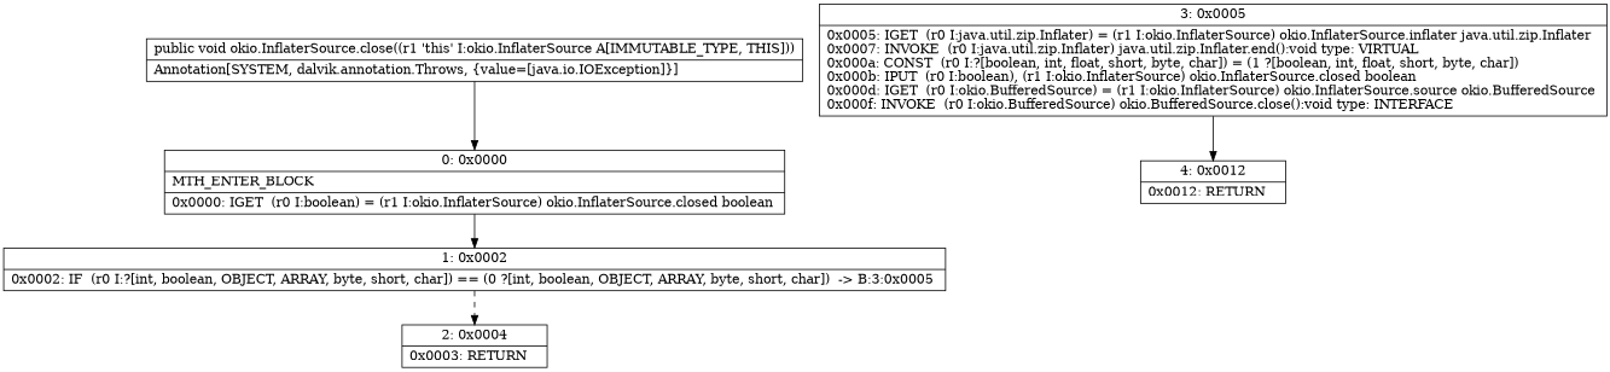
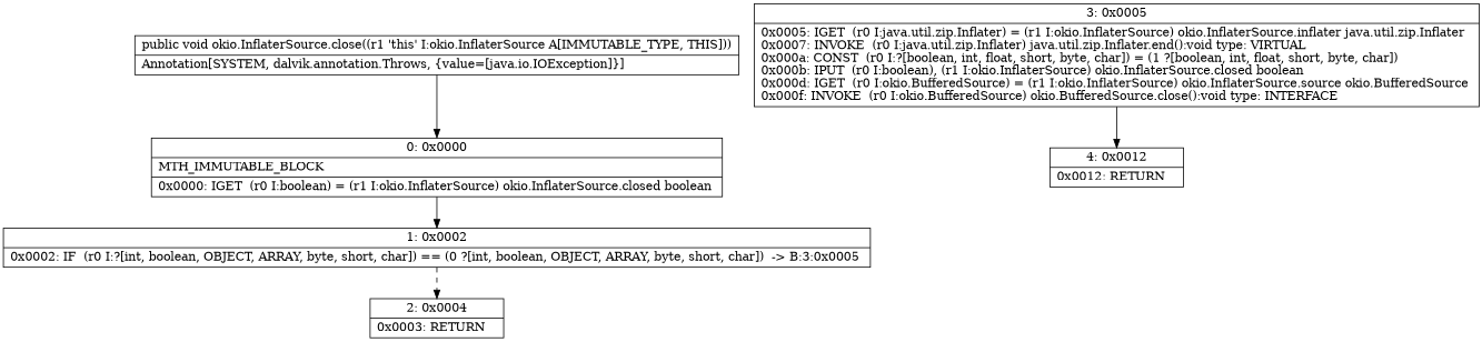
  digraph {
    node [shape=record]
-   n1 [label="{0\:\ 0x0000|MTH_ENTER_BLOCK\l|0x0000: IGET  (r0 I:boolean) = (r1 I:okio.InflaterSource) okio.InflaterSource.closed boolean \l}"]
+   n1 [label="{0\:\ 0x0000|MTH_IMMUTABLE_BLOCK\l|0x0000: IGET  (r0 I:boolean) = (r1 I:okio.InflaterSource) okio.InflaterSource.closed boolean \l}"]
    n2 [label="{1\:\ 0x0002|0x0002: IF  (r0 I:?[int, boolean, OBJECT, ARRAY, byte, short, char]) == (0 ?[int, boolean, OBJECT, ARRAY, byte, short, char])  \-\> B:3:0x0005 \l}"]
    n3 [label="{2\:\ 0x0004|0x0003: RETURN   \l}"]
    n4 [label="{3\:\ 0x0005|0x0005: IGET  (r0 I:java.util.zip.Inflater) = (r1 I:okio.InflaterSource) okio.InflaterSource.inflater java.util.zip.Inflater \l0x0007: INVOKE  (r0 I:java.util.zip.Inflater) java.util.zip.Inflater.end():void type: VIRTUAL \l0x000a: CONST  (r0 I:?[boolean, int, float, short, byte, char]) = (1 ?[boolean, int, float, short, byte, char]) \l0x000b: IPUT  (r0 I:boolean), (r1 I:okio.InflaterSource) okio.InflaterSource.closed boolean \l0x000d: IGET  (r0 I:okio.BufferedSource) = (r1 I:okio.InflaterSource) okio.InflaterSource.source okio.BufferedSource \l0x000f: INVOKE  (r0 I:okio.BufferedSource) okio.BufferedSource.close():void type: INTERFACE \l}"]
    n5 [label="{4\:\ 0x0012|0x0012: RETURN   \l}"]
    n6 [label="{public void okio.InflaterSource.close((r1 'this' I:okio.InflaterSource A[IMMUTABLE_TYPE, THIS]))  | Annotation[SYSTEM, dalvik.annotation.Throws, \{value=[java.io.IOException]\}]\l}"]
    n1 -> n2
    n2 -> n3 [style=dashed]
    n4 -> n5
    n6 -> n1
  }
